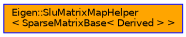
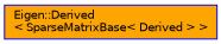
  digraph {
    rankdir=LR
-   n1 [color=blue fillcolor=orange fontname=Helvetica fontsize=10 height=0.2 label="Eigen::SluMatrixMapHelper\l\< SparseMatrixBase\< Derived \> \>" shape=record style=filled width=0.4]
+   n1 [color=blue fillcolor=orange fontname=Helvetica fontsize=10 height=0.2 label="Eigen::Derived\l\< SparseMatrixBase\< Derived \> \>" shape=record style=filled width=0.4]
  }
